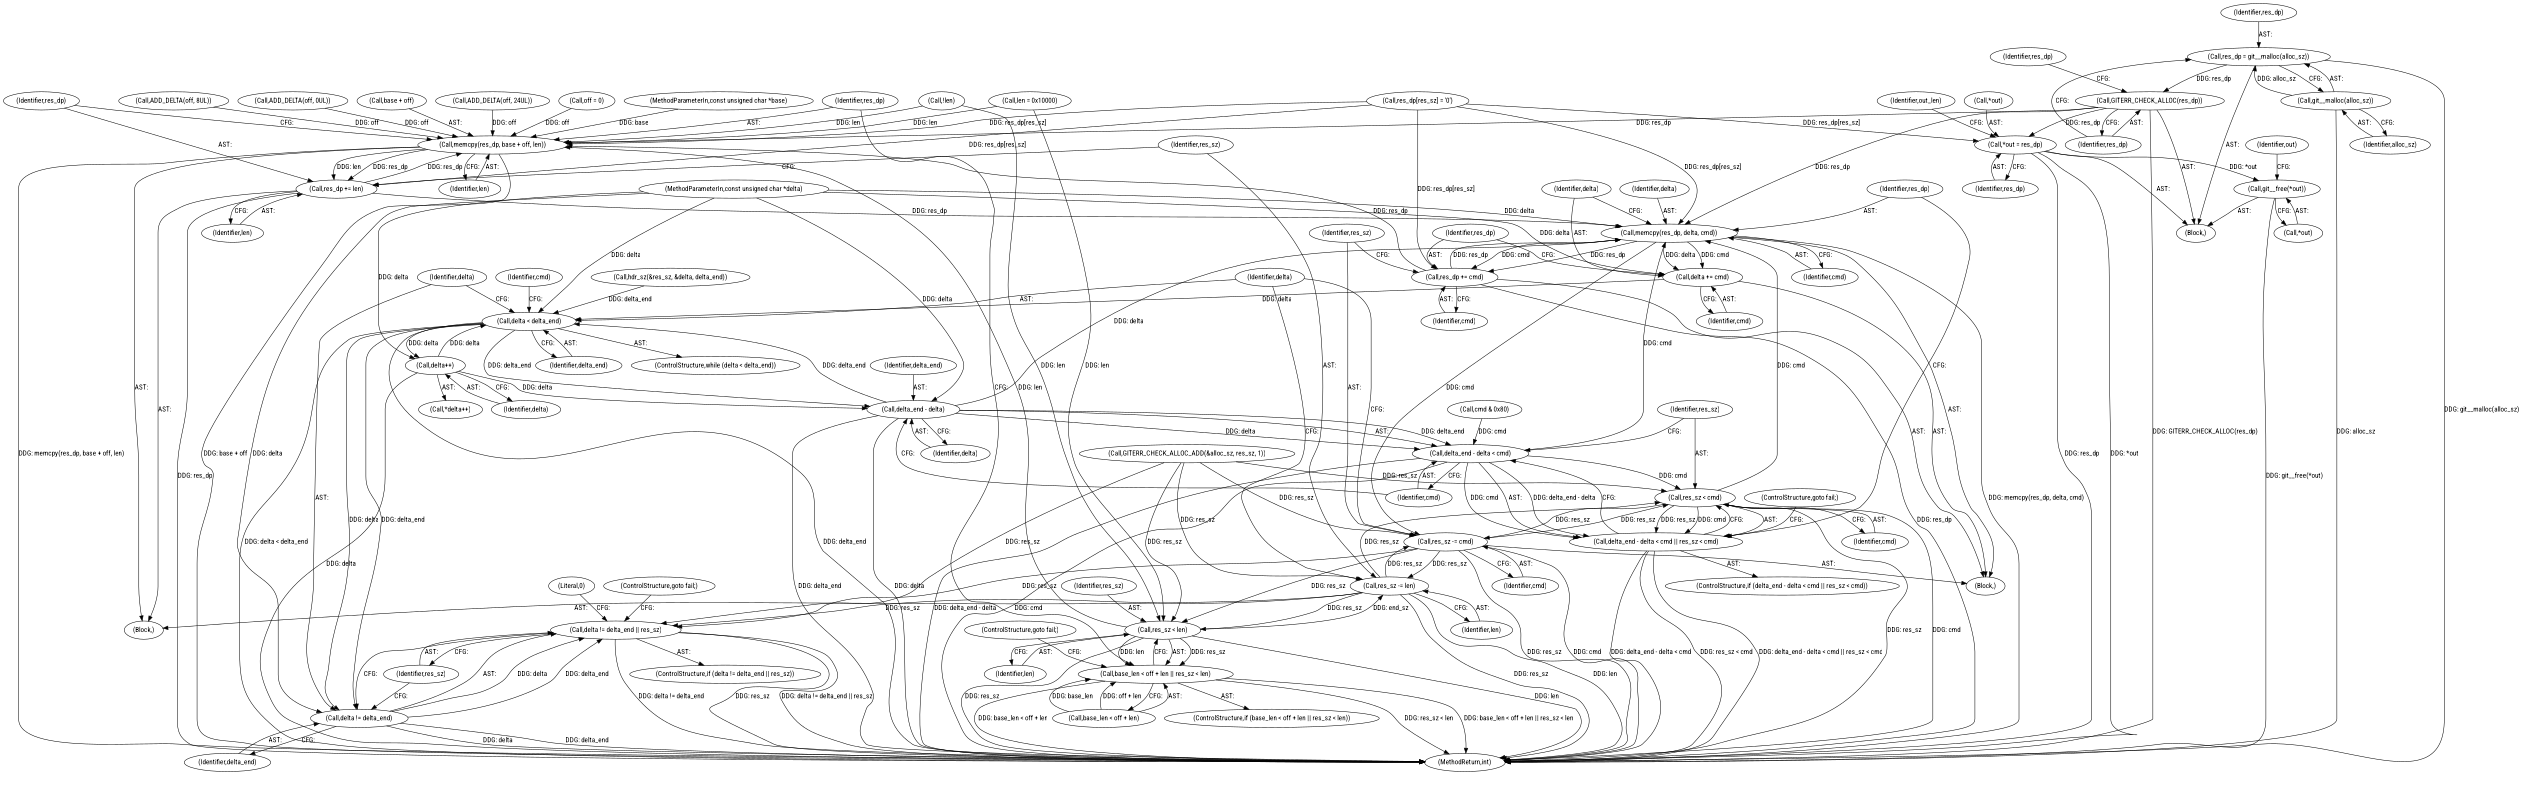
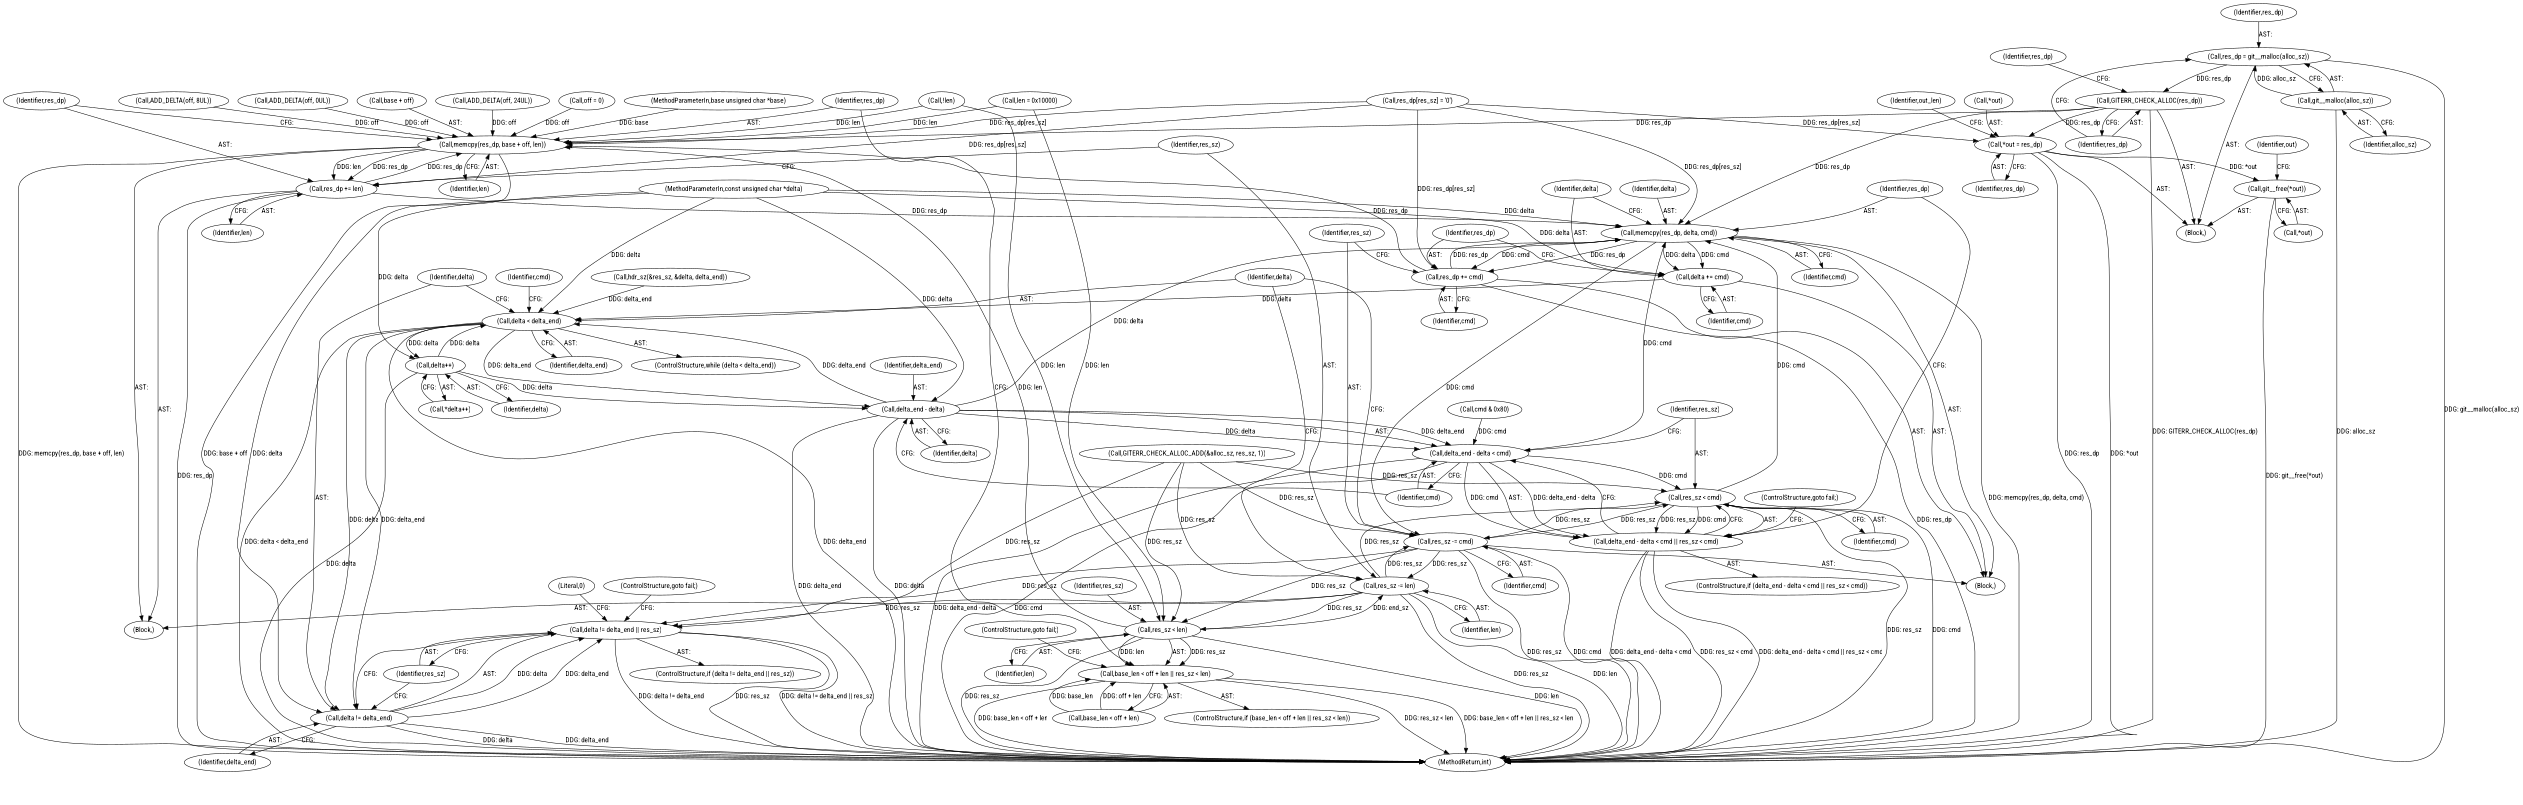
  digraph {
    fontname="Roboto Condensed"
    node [fontname="Roboto Condensed"]
    edge [fontname="Roboto Condensed"]
    n1 [label="(Call,res_dp = git__malloc(alloc_sz))"]
    n2 [label="(Call,git__malloc(alloc_sz))"]
    n3 [label="(Call,GITERR_CHECK_ALLOC(res_dp))"]
    n4 [label="(Block,)"]
    n5 [label="(MethodReturn,int)"]
    n6 [label="(Identifier,alloc_sz)"]
    n7 [label="(Call,*out = res_dp)"]
    n8 [label="(Call,memcpy(res_dp, base + off, len))"]
    n9 [label="(Call,memcpy(res_dp, delta, cmd))"]
    n10 [label="(Identifier,res_dp)"]
    n11 [label="(Call,git__free(*out))"]
    n12 [label="(Identifier,res_dp)"]
    n13 [label="(Call,res_dp += len)"]
    n14 [label="(Identifier,len)"]
    n15 [label="(Block,)"]
    n16 [label="(Call,delta += cmd)"]
    n17 [label="(Call,res_sz -= cmd)"]
    n18 [label="(Call,res_dp += cmd)"]
    n19 [label="(Block,)"]
    n20 [label="(Identifier,cmd)"]
    n21 [label="(Call,*out)"]
    n22 [label="(Identifier,len)"]
    n23 [label="(Call,res_sz -= len)"]
    n24 [label="(Call,res_sz < cmd)"]
    n25 [label="(Call,res_sz < len)"]
    n26 [label="(Call,delta != delta_end || res_sz)"]
    n27 [label="(Identifier,len)"]
    n28 [label="(Call,delta < delta_end)"]
    n29 [label="(Identifier,cmd)"]
    n30 [label="(Identifier,cmd)"]
    n31 [label="(Identifier,cmd)"]
    n32 [label="(Call,delta++)"]
    n33 [label="(Call,delta_end - delta)"]
    n34 [label="(Call,delta != delta_end)"]
    n35 [label="(Identifier,delta_end)"]
    n36 [label="(ControlStructure,while (delta < delta_end))"]
    n37 [label="(Call,*delta++)"]
    n38 [label="(Identifier,delta)"]
    n39 [label="(Call,delta_end - delta < cmd)"]
    n40 [label="(Identifier,delta)"]
    n41 [label="(Identifier,delta_end)"]
    n42 [label="(Call,delta_end - delta < cmd || res_sz < cmd)"]
    n43 [label="(Identifier,cmd)"]
    n44 [label="(ControlStructure,if (delta_end - delta < cmd || res_sz < cmd))"]
    n45 [label="(Identifier,cmd)"]
    n46 [label="(Call,base_len < off + len || res_sz < len)"]
    n47 [label="(Identifier,len)"]
    n48 [label="(Identifier,res_sz)"]
    n49 [label="(ControlStructure,if (delta != delta_end || res_sz))"]
    n50 [label="(ControlStructure,if (base_len < off + len || res_sz < len))"]
    n51 [label="(Call,base_len < off + len)"]
    n52 [label="(Identifier,res_dp)"]
    n53 [label="(Call,base + off)"]
    n54 [label="(Identifier,delta_end)"]
    n55 [label="(Call,len = 0x10000)"]
    n56 [label="(Call,res_dp[res_sz] = '\0')"]
    n57 [label="(Identifier,delta)"]
    n58 [label="(Call,ADD_DELTA(off, 24UL))"]
    n59 [label="(Literal,0)"]
    n60 [label="(Identifier,res_sz)"]
    n61 [label="(Identifier,res_sz)"]
    n62 [label="(Call,GITERR_CHECK_ALLOC_ADD(&alloc_sz, res_sz, 1))"]
    n63 [label="(Call,*out)"]
    n64 [label="(Identifier,delta)"]
    n65 [label="(Call,hdr_sz(&res_sz, &delta, delta_end))"]
    n66 [label="(Call,off = 0)"]
    n67 [label="(Identifier,out_len)"]
    n68 [label="(ControlStructure,goto fail;)"]
    n69 [label="(Identifier,res_dp)"]
    n70 [label="(Identifier,res_dp)"]
-   n71 [label="(MethodParameterIn,const unsigned char *base)"]
+   n71 [label="(MethodParameterIn,base unsigned char *base)"]
    n72 [label="(Identifier,delta)"]
    n73 [label="(Call,cmd & 0x80)"]
    n74 [label="(Identifier,res_dp)"]
    n75 [label="(Identifier,cmd)"]
    n76 [label="(Identifier,delta)"]
    n77 [label="(Call,ADD_DELTA(off, 8UL))"]
    n78 [label="(Identifier,res_sz)"]
    n79 [label="(ControlStructure,goto fail;)"]
    n80 [label="(Identifier,out)"]
    n81 [label="(MethodParameterIn,const unsigned char *delta)"]
    n82 [label="(Identifier,res_sz)"]
    n83 [label="(ControlStructure,goto fail;)"]
    n84 [label="(Call,!len)"]
    n85 [label="(Call,ADD_DELTA(off, 0UL))"]
    n86 [label="(Identifier,res_dp)"]
    n87 [label="(Identifier,res_dp)"]
    n1 -> n2 [label="CFG: "]
    n1 -> n3 [label="DDG: res_dp"]
    n1 -> n4 [label="AST: "]
    n1 -> n5 [label="DDG: git__malloc(alloc_sz)"]
    n2 -> n1 [label="AST: "]
    n2 -> n1 [label="DDG: alloc_sz"]
    n2 -> n5 [label="DDG: alloc_sz"]
    n2 -> n6 [label="CFG: "]
    n3 -> n4 [label="AST: "]
    n3 -> n5 [label="DDG: GITERR_CHECK_ALLOC(res_dp)"]
    n3 -> n7 [label="DDG: res_dp"]
    n3 -> n8 [label="DDG: res_dp"]
    n3 -> n9 [label="DDG: res_dp"]
    n3 -> n10 [label="CFG: "]
    n6 -> n2 [label="AST: "]
    n7 -> n4 [label="AST: "]
    n7 -> n5 [label="DDG: res_dp"]
    n7 -> n5 [label="DDG: *out"]
    n7 -> n11 [label="DDG: *out"]
    n7 -> n12 [label="CFG: "]
    n8 -> n5 [label="DDG: base + off"]
    n8 -> n5 [label="DDG: memcpy(res_dp, base + off, len)"]
    n8 -> n13 [label="DDG: len"]
    n8 -> n13 [label="DDG: res_dp"]
    n8 -> n14 [label="CFG: "]
    n8 -> n15 [label="AST: "]
    n9 -> n5 [label="DDG: memcpy(res_dp, delta, cmd)"]
    n9 -> n16 [label="DDG: cmd"]
    n9 -> n16 [label="DDG: delta"]
    n9 -> n17 [label="DDG: cmd"]
    n9 -> n18 [label="DDG: cmd"]
    n9 -> n18 [label="DDG: res_dp"]
    n9 -> n19 [label="AST: "]
    n9 -> n20 [label="CFG: "]
    n10 -> n1 [label="CFG: "]
    n10 -> n3 [label="AST: "]
    n11 -> n4 [label="AST: "]
    n11 -> n5 [label="DDG: git__free(*out)"]
    n11 -> n21 [label="CFG: "]
    n12 -> n7 [label="AST: "]
    n13 -> n5 [label="DDG: res_dp"]
    n13 -> n8 [label="DDG: res_dp"]
    n13 -> n9 [label="DDG: res_dp"]
    n13 -> n15 [label="AST: "]
    n13 -> n22 [label="CFG: "]
    n14 -> n8 [label="AST: "]
    n16 -> n19 [label="AST: "]
    n16 -> n28 [label="DDG: delta"]
    n16 -> n29 [label="CFG: "]
    n17 -> n5 [label="DDG: res_sz"]
    n17 -> n5 [label="DDG: cmd"]
    n17 -> n19 [label="AST: "]
    n17 -> n23 [label="DDG: res_sz"]
    n17 -> n24 [label="DDG: res_sz"]
    n17 -> n25 [label="DDG: res_sz"]
    n17 -> n26 [label="DDG: res_sz"]
    n17 -> n30 [label="CFG: "]
    n18 -> n5 [label="DDG: res_dp"]
    n18 -> n8 [label="DDG: res_dp"]
    n18 -> n9 [label="DDG: res_dp"]
    n18 -> n19 [label="AST: "]
    n18 -> n31 [label="CFG: "]
    n20 -> n9 [label="AST: "]
    n21 -> n11 [label="AST: "]
    n22 -> n13 [label="AST: "]
    n23 -> n5 [label="DDG: len"]
    n23 -> n5 [label="DDG: res_sz"]
    n23 -> n15 [label="AST: "]
    n23 -> n17 [label="DDG: res_sz"]
    n23 -> n24 [label="DDG: res_sz"]
    n23 -> n25 [label="DDG: res_sz"]
    n23 -> n26 [label="DDG: res_sz"]
    n23 -> n27 [label="CFG: "]
    n24 -> n5 [label="DDG: res_sz"]
    n24 -> n5 [label="DDG: cmd"]
    n24 -> n9 [label="DDG: cmd"]
    n24 -> n17 [label="DDG: res_sz"]
    n24 -> n42 [label="AST: "]
    n24 -> n42 [label="DDG: res_sz"]
    n24 -> n42 [label="DDG: cmd"]
    n24 -> n45 [label="CFG: "]
    n25 -> n5 [label="DDG: len"]
    n25 -> n5 [label="DDG: res_sz"]
    n25 -> n8 [label="DDG: len"]
    n25 -> n23 [label="DDG: end_sz"]
    n25 -> n46 [label="AST: "]
    n25 -> n46 [label="DDG: res_sz"]
    n25 -> n46 [label="DDG: len"]
    n25 -> n47 [label="CFG: "]
    n26 -> n5 [label="DDG: res_sz"]
    n26 -> n5 [label="DDG: delta != delta_end || res_sz"]
    n26 -> n5 [label="DDG: delta != delta_end"]
    n26 -> n34 [label="CFG: "]
    n26 -> n48 [label="CFG: "]
    n26 -> n49 [label="AST: "]
    n27 -> n23 [label="AST: "]
    n28 -> n5 [label="DDG: delta < delta_end"]
    n28 -> n5 [label="DDG: delta_end"]
    n28 -> n32 [label="DDG: delta"]
    n28 -> n33 [label="DDG: delta_end"]
    n28 -> n34 [label="DDG: delta"]
    n28 -> n34 [label="DDG: delta_end"]
    n28 -> n35 [label="CFG: "]
    n28 -> n36 [label="AST: "]
    n29 -> n16 [label="AST: "]
    n30 -> n17 [label="AST: "]
    n31 -> n18 [label="AST: "]
    n32 -> n5 [label="DDG: delta"]
    n32 -> n28 [label="DDG: delta"]
    n32 -> n33 [label="DDG: delta"]
    n32 -> n37 [label="AST: "]
    n32 -> n38 [label="CFG: "]
    n33 -> n5 [label="DDG: delta"]
    n33 -> n5 [label="DDG: delta_end"]
    n33 -> n9 [label="DDG: delta"]
    n33 -> n28 [label="DDG: delta_end"]
    n33 -> n39 [label="AST: "]
    n33 -> n39 [label="DDG: delta_end"]
    n33 -> n39 [label="DDG: delta"]
    n33 -> n40 [label="CFG: "]
    n34 -> n5 [label="DDG: delta"]
    n34 -> n5 [label="DDG: delta_end"]
    n34 -> n26 [label="AST: "]
    n34 -> n26 [label="DDG: delta"]
    n34 -> n26 [label="DDG: delta_end"]
    n34 -> n41 [label="CFG: "]
    n35 -> n28 [label="AST: "]
+   n37 -> n32 [label="CFG: "]
    n38 -> n32 [label="AST: "]
    n39 -> n5 [label="DDG: delta_end - delta"]
    n39 -> n5 [label="DDG: cmd"]
    n39 -> n9 [label="DDG: cmd"]
    n39 -> n24 [label="DDG: cmd"]
    n39 -> n42 [label="AST: "]
    n39 -> n42 [label="DDG: delta_end - delta"]
    n39 -> n42 [label="DDG: cmd"]
    n39 -> n43 [label="CFG: "]
    n40 -> n33 [label="AST: "]
    n41 -> n34 [label="AST: "]
    n42 -> n5 [label="DDG: res_sz < cmd"]
    n42 -> n5 [label="DDG: delta_end - delta < cmd || res_sz < cmd"]
    n42 -> n5 [label="DDG: delta_end - delta < cmd"]
    n42 -> n24 [label="CFG: "]
    n42 -> n39 [label="CFG: "]
    n42 -> n44 [label="AST: "]
    n43 -> n33 [label="CFG: "]
    n43 -> n39 [label="AST: "]
    n45 -> n24 [label="AST: "]
    n46 -> n5 [label="DDG: res_sz < len"]
    n46 -> n5 [label="DDG: base_len < off + len || res_sz < len"]
    n46 -> n5 [label="DDG: base_len < off + len"]
-   n46 -> n25 [label="CFG: "]
    n46 -> n50 [label="AST: "]
    n46 -> n51 [label="CFG: "]
    n47 -> n25 [label="AST: "]
    n48 -> n26 [label="AST: "]
    n48 -> n34 [label="CFG: "]
    n51 -> n46 [label="AST: "]
    n51 -> n46 [label="DDG: base_len"]
    n51 -> n46 [label="DDG: off + len"]
    n52 -> n8 [label="AST: "]
    n52 -> n46 [label="CFG: "]
    n53 -> n8 [label="AST: "]
    n54 -> n33 [label="AST: "]
    n55 -> n8 [label="DDG: len"]
    n55 -> n25 [label="DDG: len"]
    n56 -> n7 [label="DDG: res_dp[res_sz]"]
    n56 -> n8 [label="DDG: res_dp[res_sz]"]
    n56 -> n9 [label="DDG: res_dp[res_sz]"]
    n56 -> n13 [label="DDG: res_dp[res_sz]"]
    n56 -> n18 [label="DDG: res_dp[res_sz]"]
    n57 -> n17 [label="CFG: "]
    n57 -> n23 [label="CFG: "]
    n57 -> n28 [label="AST: "]
    n58 -> n8 [label="DDG: off"]
    n59 -> n26 [label="CFG: "]
    n60 -> n17 [label="AST: "]
    n60 -> n18 [label="CFG: "]
    n61 -> n25 [label="AST: "]
    n62 -> n17 [label="DDG: res_sz"]
    n62 -> n23 [label="DDG: res_sz"]
    n62 -> n24 [label="DDG: res_sz"]
    n62 -> n25 [label="DDG: res_sz"]
    n62 -> n26 [label="DDG: res_sz"]
    n63 -> n7 [label="AST: "]
    n64 -> n9 [label="CFG: "]
    n64 -> n16 [label="AST: "]
    n65 -> n28 [label="DDG: delta_end"]
    n66 -> n8 [label="DDG: off"]
    n67 -> n7 [label="CFG: "]
    n68 -> n46 [label="CFG: "]
    n69 -> n16 [label="CFG: "]
    n69 -> n18 [label="AST: "]
    n70 -> n9 [label="AST: "]
    n70 -> n42 [label="CFG: "]
    n71 -> n8 [label="DDG: base"]
    n72 -> n9 [label="AST: "]
    n73 -> n39 [label="DDG: cmd"]
    n74 -> n8 [label="CFG: "]
    n74 -> n13 [label="AST: "]
    n75 -> n28 [label="CFG: "]
    n76 -> n28 [label="CFG: "]
    n76 -> n34 [label="AST: "]
    n77 -> n8 [label="DDG: off"]
    n78 -> n24 [label="AST: "]
    n78 -> n39 [label="CFG: "]
    n79 -> n26 [label="CFG: "]
    n80 -> n11 [label="CFG: "]
    n81 -> n9 [label="DDG: delta"]
    n81 -> n16 [label="DDG: delta"]
    n81 -> n28 [label="DDG: delta"]
    n81 -> n32 [label="DDG: delta"]
    n81 -> n33 [label="DDG: delta"]
    n81 -> n34 [label="DDG: delta"]
    n82 -> n13 [label="CFG: "]
    n82 -> n23 [label="AST: "]
    n83 -> n42 [label="CFG: "]
    n84 -> n8 [label="DDG: len"]
    n84 -> n25 [label="DDG: len"]
    n85 -> n8 [label="DDG: off"]
    n86 -> n3 [label="CFG: "]
    n87 -> n1 [label="AST: "]
  }
